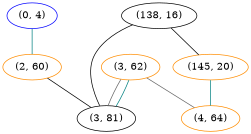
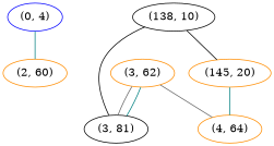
  graph {
    node [color=darkorange]
    edge [color=teal weight=1]
    n1 [color=blue label="(0, 4)"]
    "(2, 60)"
    n3 [color=black label="(3, 81)"]
-   "(138, 10)" [color=black label="(138, 16)"]
+   "(138, 10)" [color=black]
    "(145, 20)"
    "(4, 64)"
    "(3, 62)"
    n1 -- "(2, 60)" [weight=4]
-   "(2, 60)" -- n3 [color=black]
    "(138, 10)" -- n3 [color=black]
    "(138, 10)" -- "(145, 20)" [color=black]
    "(145, 20)" -- "(4, 64)" [weight=2]
    "(3, 62)" -- n3 [color=gray40]
    "(3, 62)" -- n3
    "(3, 62)" -- "(4, 64)" [color=gray40]
  }
